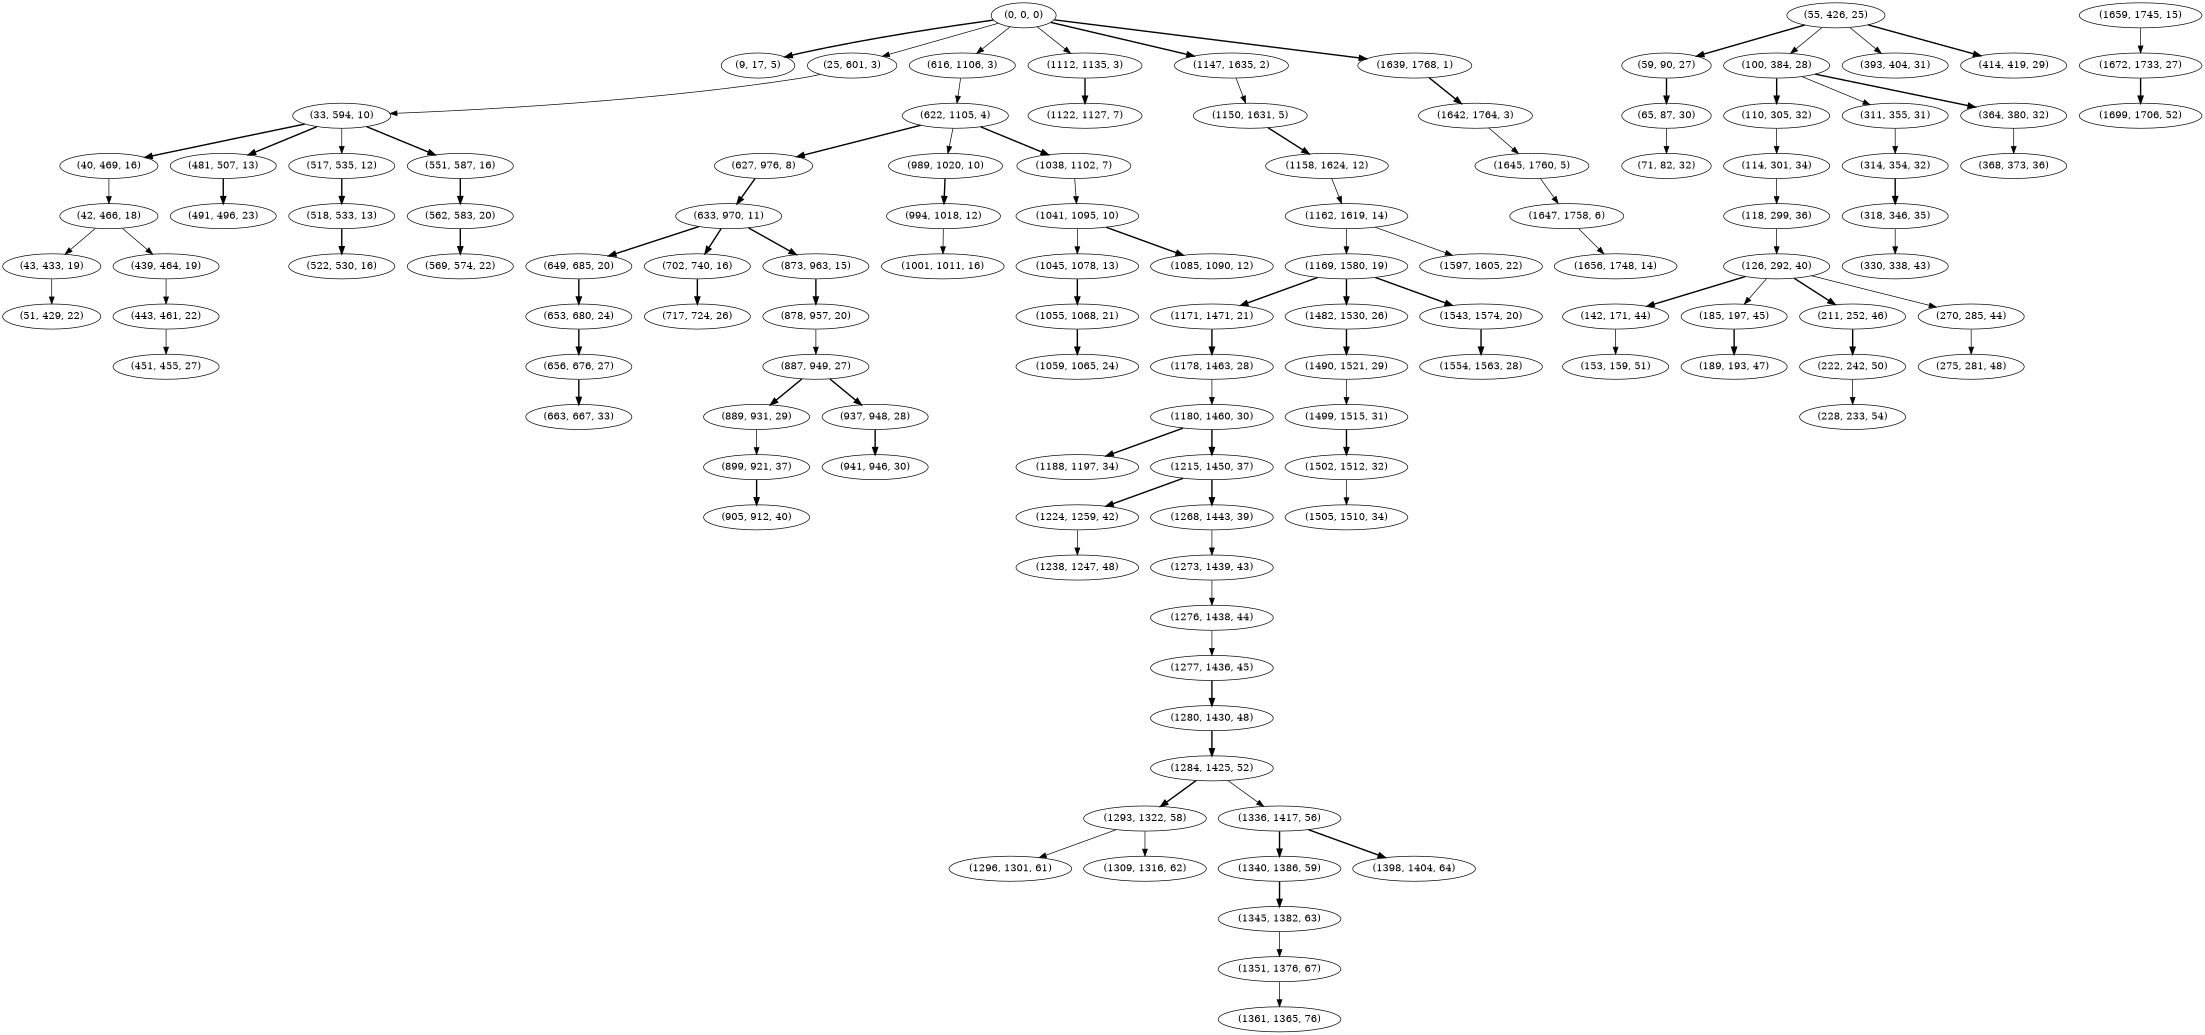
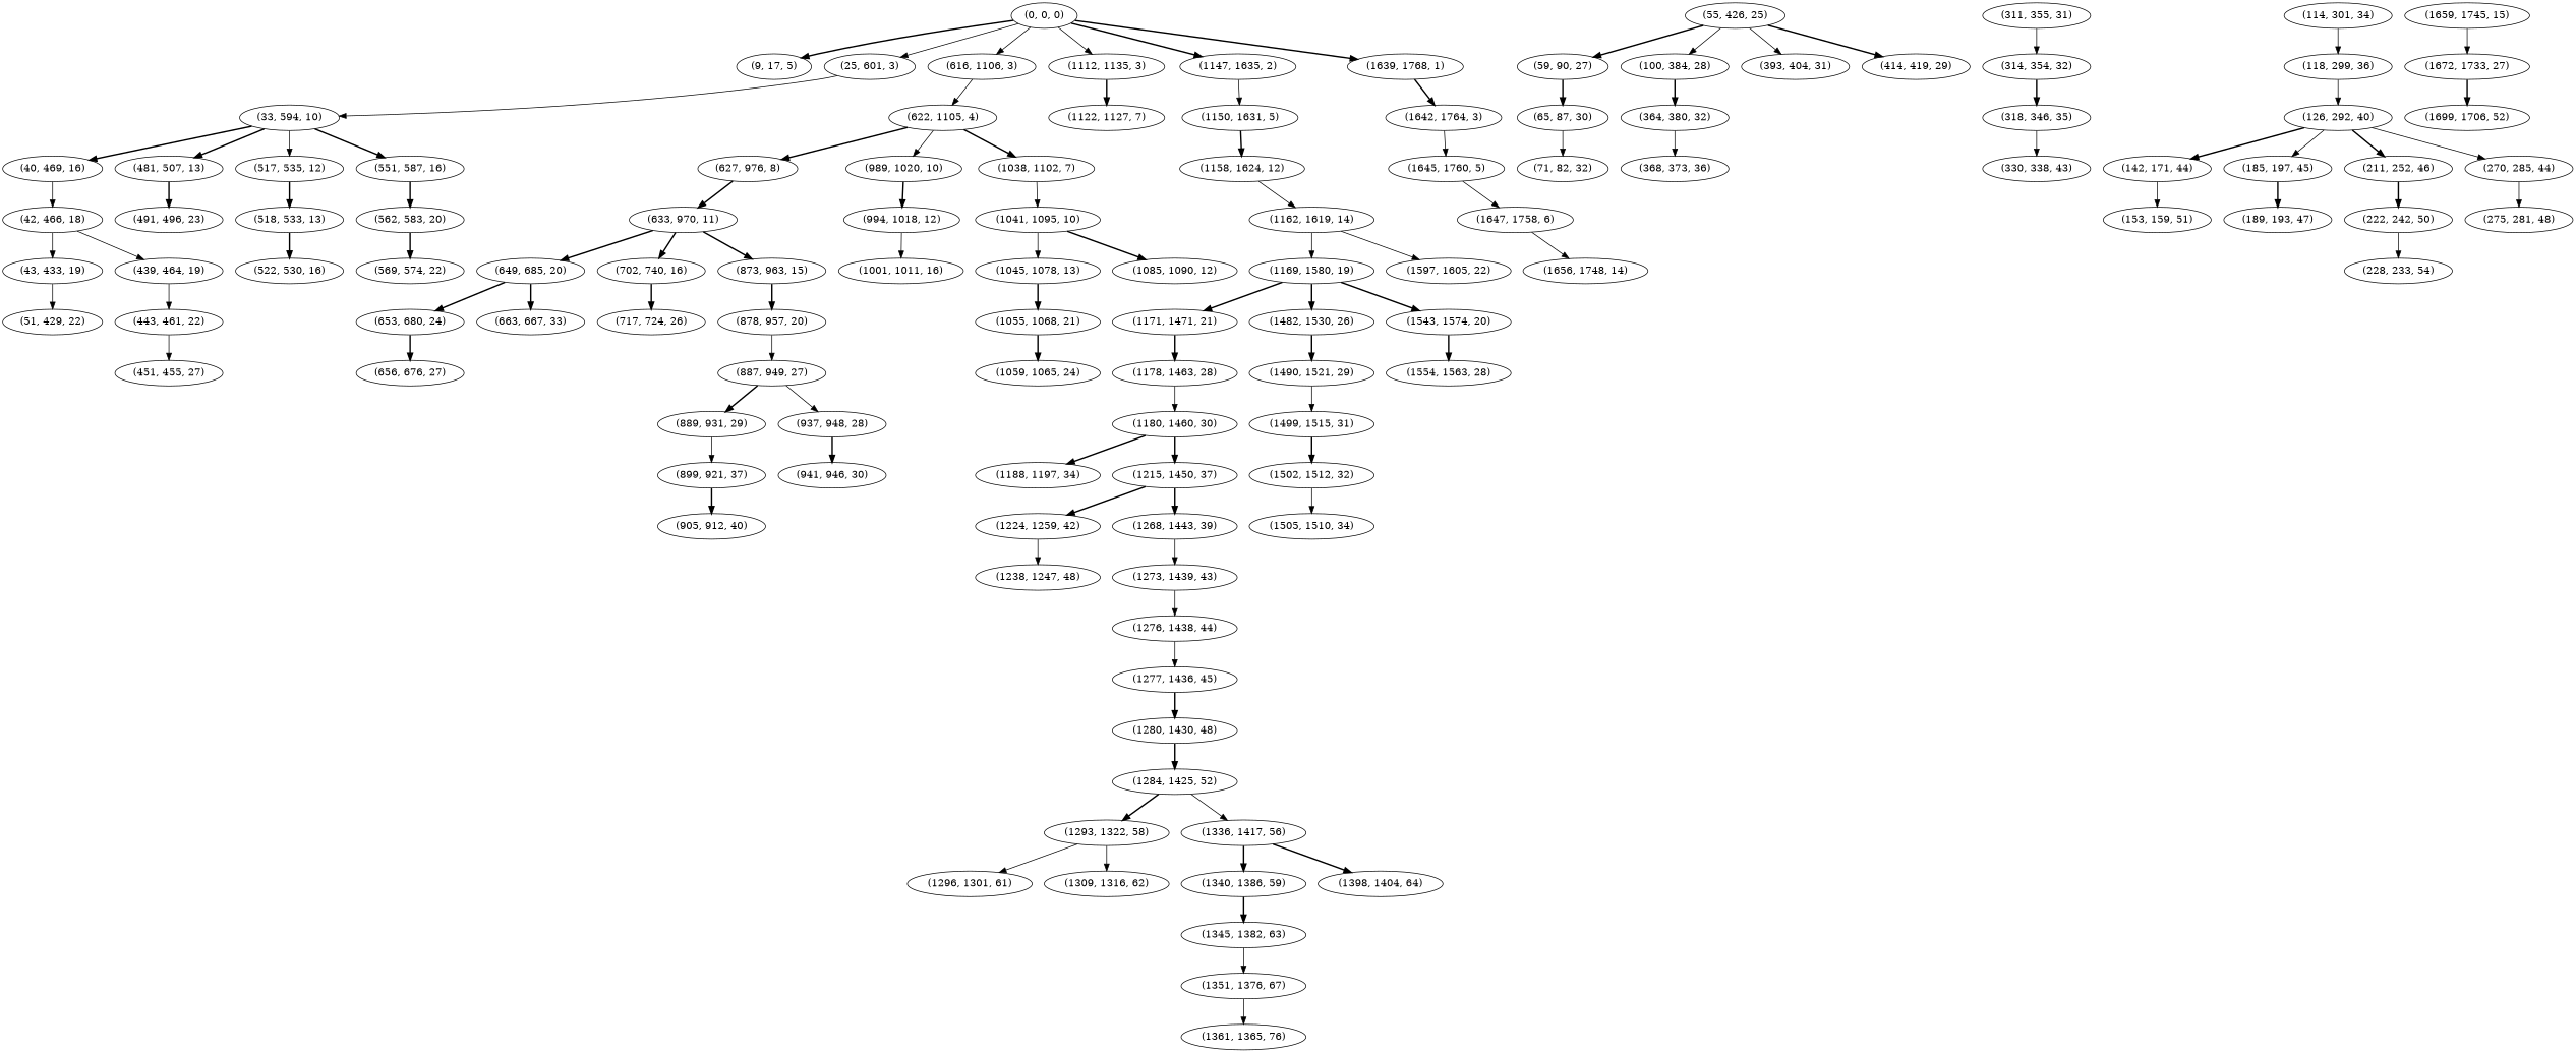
  digraph {
    edge [style=bold]
    "(0, 0, 0)"
    "(9, 17, 5)"
    "(25, 601, 3)"
    "(616, 1106, 3)"
    "(1112, 1135, 3)"
    "(1147, 1635, 2)"
    "(1639, 1768, 1)"
    "(33, 594, 10)"
    "(622, 1105, 4)"
    "(1122, 1127, 7)"
    "(1150, 1631, 5)"
    "(1642, 1764, 3)"
    "(40, 469, 16)"
    "(481, 507, 13)"
    "(517, 535, 12)"
    "(551, 587, 16)"
    "(42, 466, 18)"
    "(491, 496, 23)"
    "(518, 533, 13)"
    "(562, 583, 20)"
    "(43, 433, 19)"
    "(439, 464, 19)"
    "(51, 429, 22)"
    "(443, 461, 22)"
    "(55, 426, 25)"
    "(59, 90, 27)"
    "(100, 384, 28)"
    "(393, 404, 31)"
    "(414, 419, 29)"
    "(65, 87, 30)"
-   "(110, 305, 32)"
    "(311, 355, 31)"
    "(364, 380, 32)"
    "(71, 82, 32)"
    "(114, 301, 34)"
    "(314, 354, 32)"
    "(368, 373, 36)"
    "(118, 299, 36)"
    "(126, 292, 40)"
    "(142, 171, 44)"
    "(185, 197, 45)"
    "(211, 252, 46)"
    "(270, 285, 44)"
    "(153, 159, 51)"
    "(189, 193, 47)"
    "(222, 242, 50)"
    "(275, 281, 48)"
    "(228, 233, 54)"
    "(318, 346, 35)"
    "(330, 338, 43)"
    "(451, 455, 27)"
    "(522, 530, 16)"
    "(569, 574, 22)"
    "(627, 976, 8)"
    "(989, 1020, 10)"
    "(1038, 1102, 7)"
    "(633, 970, 11)"
    "(994, 1018, 12)"
    "(1041, 1095, 10)"
    "(649, 685, 20)"
    "(702, 740, 16)"
    "(873, 963, 15)"
    "(653, 680, 24)"
    "(717, 724, 26)"
    "(878, 957, 20)"
    "(656, 676, 27)"
    "(663, 667, 33)"
    "(887, 949, 27)"
    "(889, 931, 29)"
    "(937, 948, 28)"
    "(899, 921, 37)"
    "(941, 946, 30)"
    "(905, 912, 40)"
    "(1001, 1011, 16)"
    "(1045, 1078, 13)"
    "(1085, 1090, 12)"
    "(1055, 1068, 21)"
    "(1059, 1065, 24)"
    "(1158, 1624, 12)"
    "(1162, 1619, 14)"
    "(1169, 1580, 19)"
    "(1597, 1605, 22)"
    "(1171, 1471, 21)"
    "(1482, 1530, 26)"
    "(1543, 1574, 20)"
    "(1178, 1463, 28)"
    "(1490, 1521, 29)"
    "(1554, 1563, 28)"
    "(1180, 1460, 30)"
    "(1188, 1197, 34)"
    "(1215, 1450, 37)"
    "(1224, 1259, 42)"
    "(1268, 1443, 39)"
    "(1238, 1247, 48)"
    "(1273, 1439, 43)"
    "(1276, 1438, 44)"
    "(1277, 1436, 45)"
    "(1280, 1430, 48)"
    "(1284, 1425, 52)"
    "(1293, 1322, 58)"
    "(1336, 1417, 56)"
    "(1296, 1301, 61)"
    "(1309, 1316, 62)"
    "(1340, 1386, 59)"
    "(1398, 1404, 64)"
    "(1345, 1382, 63)"
    "(1351, 1376, 67)"
    "(1361, 1365, 76)"
    "(1499, 1515, 31)"
    "(1502, 1512, 32)"
    "(1505, 1510, 34)"
    "(1645, 1760, 5)"
    "(1647, 1758, 6)"
    "(1656, 1748, 14)"
    "(1659, 1745, 15)"
    "(1672, 1733, 27)"
    "(1699, 1706, 52)"
    "(0, 0, 0)" -> "(9, 17, 5)"
    "(0, 0, 0)" -> "(25, 601, 3)" [style=solid]
    "(0, 0, 0)" -> "(616, 1106, 3)" [style=solid]
    "(0, 0, 0)" -> "(1112, 1135, 3)" [style=solid]
    "(0, 0, 0)" -> "(1147, 1635, 2)"
    "(0, 0, 0)" -> "(1639, 1768, 1)"
    "(25, 601, 3)" -> "(33, 594, 10)" [style=solid]
    "(616, 1106, 3)" -> "(622, 1105, 4)" [style=solid]
    "(1112, 1135, 3)" -> "(1122, 1127, 7)"
    "(1147, 1635, 2)" -> "(1150, 1631, 5)" [style=solid]
    "(1639, 1768, 1)" -> "(1642, 1764, 3)"
    "(33, 594, 10)" -> "(40, 469, 16)"
    "(33, 594, 10)" -> "(481, 507, 13)"
    "(33, 594, 10)" -> "(517, 535, 12)" [style=solid]
    "(33, 594, 10)" -> "(551, 587, 16)"
    "(622, 1105, 4)" -> "(627, 976, 8)"
    "(622, 1105, 4)" -> "(989, 1020, 10)" [style=solid]
    "(622, 1105, 4)" -> "(1038, 1102, 7)"
    "(1150, 1631, 5)" -> "(1158, 1624, 12)"
    "(1642, 1764, 3)" -> "(1645, 1760, 5)" [style=solid]
    "(40, 469, 16)" -> "(42, 466, 18)" [style=solid]
    "(481, 507, 13)" -> "(491, 496, 23)"
    "(517, 535, 12)" -> "(518, 533, 13)"
    "(551, 587, 16)" -> "(562, 583, 20)"
    "(42, 466, 18)" -> "(43, 433, 19)" [style=solid]
    "(42, 466, 18)" -> "(439, 464, 19)" [style=solid]
    "(518, 533, 13)" -> "(522, 530, 16)"
    "(562, 583, 20)" -> "(569, 574, 22)"
    "(43, 433, 19)" -> "(51, 429, 22)" [style=solid]
    "(439, 464, 19)" -> "(443, 461, 22)" [style=solid]
    "(443, 461, 22)" -> "(451, 455, 27)" [style=solid]
    "(55, 426, 25)" -> "(59, 90, 27)"
    "(55, 426, 25)" -> "(100, 384, 28)" [style=solid]
    "(55, 426, 25)" -> "(393, 404, 31)" [style=solid]
    "(55, 426, 25)" -> "(414, 419, 29)"
    "(59, 90, 27)" -> "(65, 87, 30)"
-   "(100, 384, 28)" -> "(110, 305, 32)"
-   "(100, 384, 28)" -> "(311, 355, 31)" [style=solid]
    "(100, 384, 28)" -> "(364, 380, 32)"
    "(65, 87, 30)" -> "(71, 82, 32)" [style=solid]
-   "(110, 305, 32)" -> "(114, 301, 34)" [style=solid]
    "(311, 355, 31)" -> "(314, 354, 32)" [style=solid]
    "(364, 380, 32)" -> "(368, 373, 36)" [style=solid]
    "(114, 301, 34)" -> "(118, 299, 36)" [style=solid]
    "(314, 354, 32)" -> "(318, 346, 35)"
    "(118, 299, 36)" -> "(126, 292, 40)" [style=solid]
    "(126, 292, 40)" -> "(142, 171, 44)"
    "(126, 292, 40)" -> "(185, 197, 45)" [style=solid]
    "(126, 292, 40)" -> "(211, 252, 46)"
    "(126, 292, 40)" -> "(270, 285, 44)" [style=solid]
    "(142, 171, 44)" -> "(153, 159, 51)" [style=solid]
    "(185, 197, 45)" -> "(189, 193, 47)"
    "(211, 252, 46)" -> "(222, 242, 50)"
    "(270, 285, 44)" -> "(275, 281, 48)" [style=solid]
    "(222, 242, 50)" -> "(228, 233, 54)" [style=solid]
    "(318, 346, 35)" -> "(330, 338, 43)" [style=solid]
    "(627, 976, 8)" -> "(633, 970, 11)"
    "(989, 1020, 10)" -> "(994, 1018, 12)"
    "(1038, 1102, 7)" -> "(1041, 1095, 10)" [style=solid]
    "(633, 970, 11)" -> "(649, 685, 20)"
    "(633, 970, 11)" -> "(702, 740, 16)"
    "(633, 970, 11)" -> "(873, 963, 15)"
    "(994, 1018, 12)" -> "(1001, 1011, 16)" [style=solid]
    "(1041, 1095, 10)" -> "(1045, 1078, 13)" [style=solid]
    "(1041, 1095, 10)" -> "(1085, 1090, 12)"
    "(649, 685, 20)" -> "(653, 680, 24)"
    "(702, 740, 16)" -> "(717, 724, 26)"
    "(873, 963, 15)" -> "(878, 957, 20)"
    "(653, 680, 24)" -> "(656, 676, 27)"
    "(878, 957, 20)" -> "(887, 949, 27)" [style=solid]
-   "(656, 676, 27)" -> "(663, 667, 33)"
+   "(649, 685, 20)" -> "(663, 667, 33)"
    "(887, 949, 27)" -> "(889, 931, 29)"
-   "(887, 949, 27)" -> "(937, 948, 28)"
+   "(887, 949, 27)" -> "(937, 948, 28)" [style=solid]
    "(889, 931, 29)" -> "(899, 921, 37)" [style=solid]
    "(937, 948, 28)" -> "(941, 946, 30)"
    "(899, 921, 37)" -> "(905, 912, 40)"
    "(1045, 1078, 13)" -> "(1055, 1068, 21)"
    "(1055, 1068, 21)" -> "(1059, 1065, 24)"
    "(1158, 1624, 12)" -> "(1162, 1619, 14)" [style=solid]
    "(1162, 1619, 14)" -> "(1169, 1580, 19)" [style=solid]
    "(1162, 1619, 14)" -> "(1597, 1605, 22)" [style=solid]
    "(1169, 1580, 19)" -> "(1171, 1471, 21)"
    "(1169, 1580, 19)" -> "(1482, 1530, 26)"
    "(1169, 1580, 19)" -> "(1543, 1574, 20)"
    "(1171, 1471, 21)" -> "(1178, 1463, 28)"
    "(1482, 1530, 26)" -> "(1490, 1521, 29)"
    "(1543, 1574, 20)" -> "(1554, 1563, 28)"
    "(1178, 1463, 28)" -> "(1180, 1460, 30)" [style=solid]
    "(1490, 1521, 29)" -> "(1499, 1515, 31)" [style=solid]
    "(1180, 1460, 30)" -> "(1188, 1197, 34)"
    "(1180, 1460, 30)" -> "(1215, 1450, 37)"
    "(1215, 1450, 37)" -> "(1224, 1259, 42)"
    "(1215, 1450, 37)" -> "(1268, 1443, 39)"
    "(1224, 1259, 42)" -> "(1238, 1247, 48)" [style=solid]
    "(1268, 1443, 39)" -> "(1273, 1439, 43)" [style=solid]
    "(1273, 1439, 43)" -> "(1276, 1438, 44)" [style=solid]
    "(1276, 1438, 44)" -> "(1277, 1436, 45)" [style=solid]
    "(1277, 1436, 45)" -> "(1280, 1430, 48)"
    "(1280, 1430, 48)" -> "(1284, 1425, 52)"
    "(1284, 1425, 52)" -> "(1293, 1322, 58)"
    "(1284, 1425, 52)" -> "(1336, 1417, 56)" [style=solid]
    "(1293, 1322, 58)" -> "(1296, 1301, 61)" [style=solid]
    "(1293, 1322, 58)" -> "(1309, 1316, 62)" [style=solid]
    "(1336, 1417, 56)" -> "(1340, 1386, 59)"
    "(1336, 1417, 56)" -> "(1398, 1404, 64)"
    "(1340, 1386, 59)" -> "(1345, 1382, 63)"
    "(1345, 1382, 63)" -> "(1351, 1376, 67)" [style=solid]
    "(1351, 1376, 67)" -> "(1361, 1365, 76)" [style=solid]
    "(1499, 1515, 31)" -> "(1502, 1512, 32)"
    "(1502, 1512, 32)" -> "(1505, 1510, 34)" [style=solid]
    "(1645, 1760, 5)" -> "(1647, 1758, 6)" [style=solid]
    "(1647, 1758, 6)" -> "(1656, 1748, 14)" [style=solid]
    "(1659, 1745, 15)" -> "(1672, 1733, 27)" [style=solid]
    "(1672, 1733, 27)" -> "(1699, 1706, 52)"
  }
